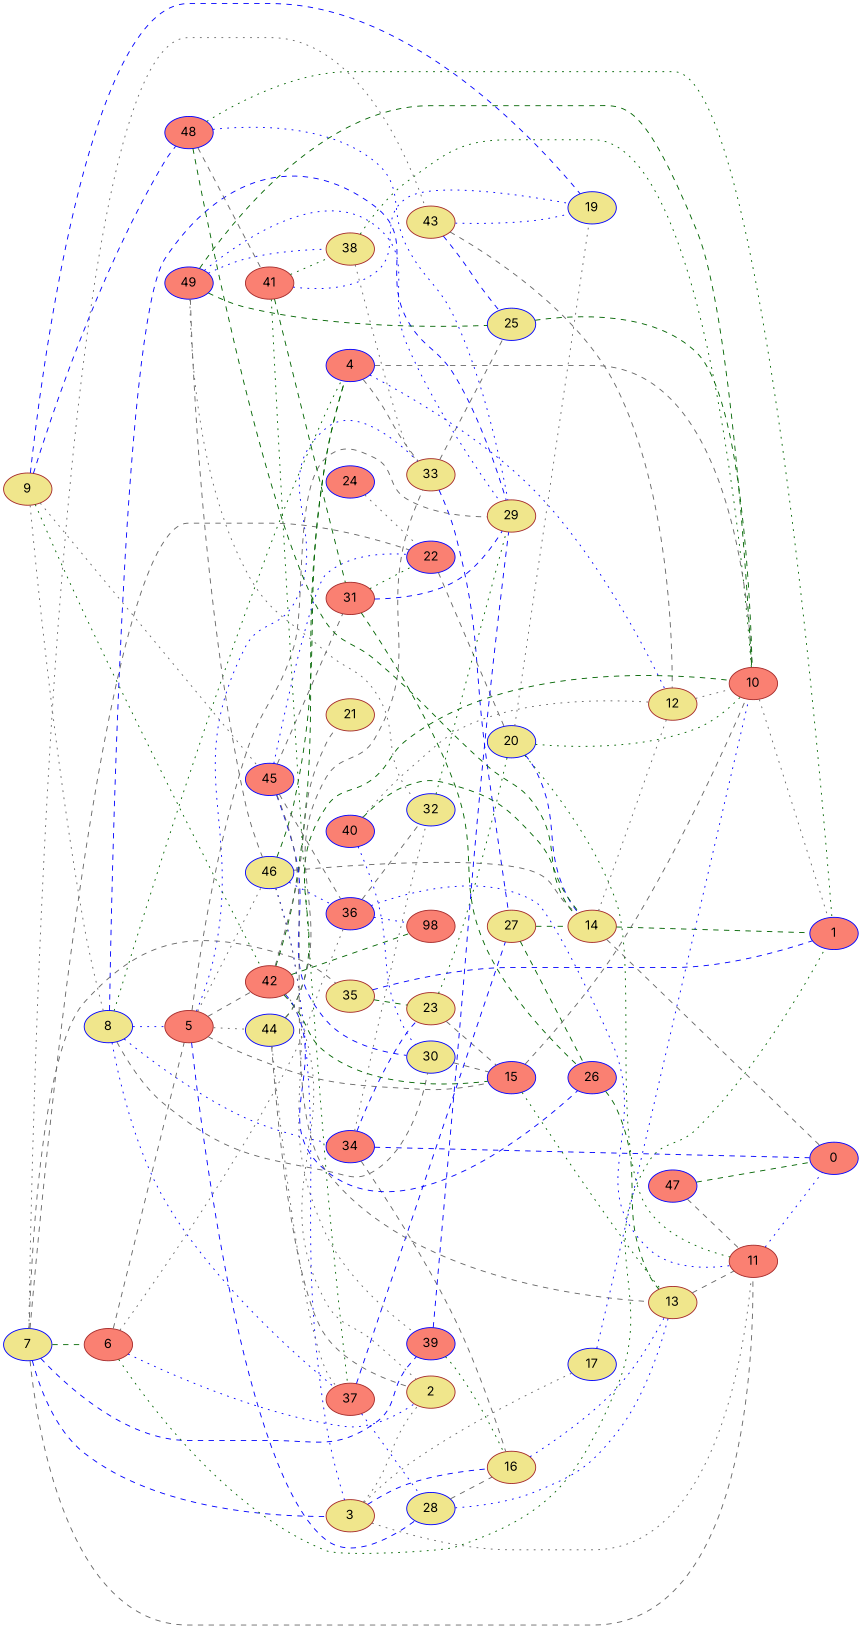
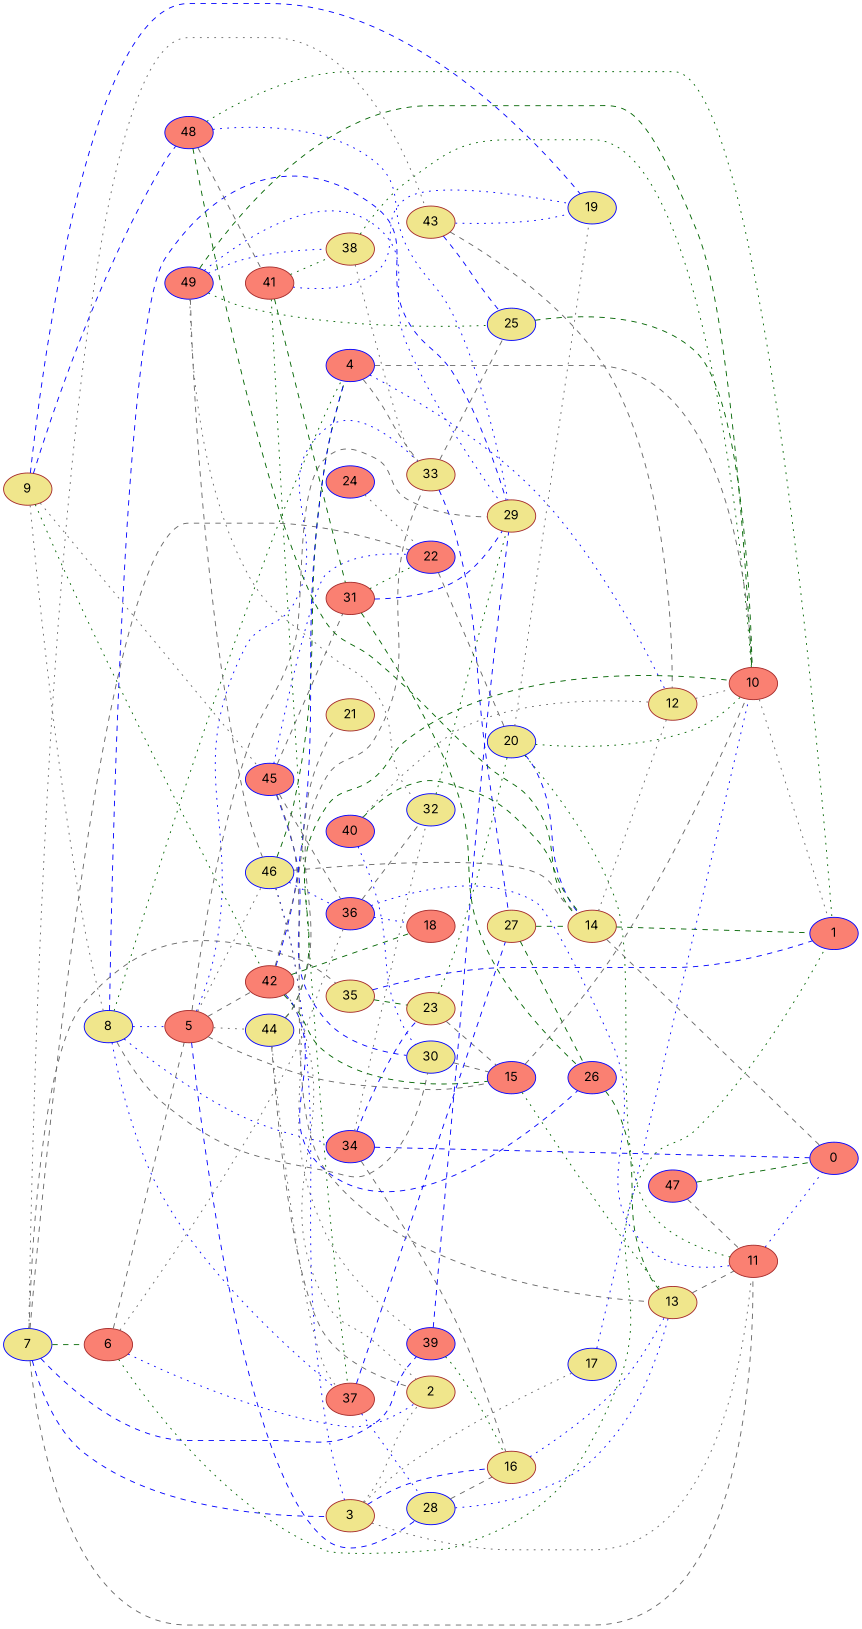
  digraph {
    fontname=Inter
    rankdir=LR
    node [color=blue fillcolor=khaki fontname=Inter style=filled]
    edge [color=gray40 dir=none fontname=Inter style=dashed]
    38 [color=brown]
    10 [color=brown fillcolor=salmon]
    33 [color=brown]
    1 [fillcolor=salmon]
    24 [fillcolor=salmon]
    22 [fillcolor=salmon]
    20
    34 [fillcolor=salmon]
    0 [fillcolor=salmon]
    23 [color=brown]
    16 [color=brown]
    32
    14 [color=brown]
    12 [color=brown]
    8
    37 [color=brown fillcolor=salmon]
    30
    29 [color=brown]
    5 [color=brown fillcolor=salmon]
    4 [fillcolor=salmon]
    28
    27 [color=brown]
    15 [fillcolor=salmon]
    11 [color=brown fillcolor=salmon]
    19
    40 [fillcolor=salmon]
    43 [color=brown]
    25
    35 [color=brown]
    31 [color=brown fillcolor=salmon]
    26 [fillcolor=salmon]
    13 [color=brown]
    46
    36 [fillcolor=salmon]
    3 [color=brown]
    39 [fillcolor=salmon]
-   18 [color=brown fillcolor=salmon label=98]
+   18 [color=brown fillcolor=salmon]
    7
    6 [color=brown fillcolor=salmon]
    47 [fillcolor=salmon]
    42 [color=brown fillcolor=salmon]
    44
    2 [color=brown]
    21 [color=brown]
    17
    45 [fillcolor=salmon]
    48 [fillcolor=salmon]
    41 [color=brown fillcolor=salmon]
    9 [color=brown]
    49 [fillcolor=salmon]
    subgraph sub_1 {
      38
      10
      33
      1
      24
      22
      20
      34
      0
      23
      16
      32
      14
      12
      8
      37
      30
      29
      5
      4
      28
      27
      15
      11
      19
      40
      43
      25
      35
      31
      26
      13
      46
      36
      3
      39
      18
      7
      6
      47
      42
      44
      2
      21
      17
      45
      48
      41
      9
      49
    }
    38 -> 10 [color=darkgreen style=dotted]
    38 -> 33 [style=dotted]
    10 -> 1 [style=dotted]
    33 -> 27 [color=blue]
    33 -> 25
    24 -> 22 [style=dotted]
    22 -> 20
    20 -> 10 [color=darkgreen style=dotted]
    20 -> 14 [color=blue]
    20 -> 11 [color=darkgreen style=dotted]
    20 -> 19 [style=dotted]
    34 -> 0 [color=blue]
    34 -> 23 [color=blue]
    34 -> 16
    34 -> 32 [style=dotted]
    23 -> 20 [color=darkgreen style=dotted]
    23 -> 15
    16 -> 13 [color=blue style=dotted]
    32 -> 29 [color=darkgreen style=dotted]
    14 -> 1 [color=darkgreen]
    14 -> 0
    14 -> 12 [style=dotted]
    12 -> 10 [style=dotted]
    8 -> 34 [color=blue style=dotted]
    8 -> 37 [color=blue style=dotted]
    8 -> 30
    8 -> 29 [color=blue]
    8 -> 5 [color=blue style=dotted]
    8 -> 4 [color=darkgreen style=dotted]
    37 -> 28 [color=blue style=dotted]
    37 -> 27 [color=blue]
    30 -> 15
    5 -> 33 [color=blue style=dotted]
    5 -> 29
    5 -> 28 [color=blue]
    5 -> 15
    5 -> 46 [style=dotted]
    5 -> 42
    5 -> 44 [style=dotted]
    4 -> 10
    4 -> 33
    4 -> 12 [color=blue style=dotted]
    28 -> 16
    28 -> 13 [color=blue style=dotted]
    27 -> 14 [color=darkgreen]
    27 -> 26 [color=darkgreen]
    15 -> 10
    15 -> 13 [color=darkgreen style=dotted]
    11 -> 0 [color=blue style=dotted]
    40 -> 14 [color=darkgreen]
    40 -> 12 [style=dotted]
    40 -> 30 [color=blue style=dotted]
    43 -> 12
    43 -> 19 [color=blue style=dotted]
    43 -> 25 [color=blue]
    25 -> 10 [color=darkgreen]
    35 -> 1 [color=blue]
    35 -> 23 [color=darkgreen]
    31 -> 22 [color=darkgreen style=dotted]
    31 -> 29 [color=blue]
    31 -> 26 [color=darkgreen]
    26 -> 13 [color=darkgreen]
    13 -> 11
    46 -> 14
    46 -> 4 [color=darkgreen]
    46 -> 36 [color=blue style=dotted]
    46 -> 3 [color=blue style=dotted]
    46 -> 39 [style=dotted]
    36 -> 32
    36 -> 11 [color=blue style=dotted]
    36 -> 18 [color=blue style=dotted]
    3 -> 16 [color=blue]
    3 -> 11 [style=dotted]
    3 -> 2 [style=dotted]
    3 -> 17 [style=dotted]
    39 -> 16 [color=darkgreen style=dotted]
    39 -> 29 [color=blue]
    7 -> 22
    7 -> 11
    7 -> 43 [style=dotted]
    7 -> 35
    7 -> 3 [color=blue]
    7 -> 39 [color=blue]
    7 -> 6 [color=darkgreen]
    6 -> 1 [color=darkgreen style=dotted]
    6 -> 5
    6 -> 36 [style=dotted]
    6 -> 2 [color=blue style=dotted]
    47 -> 0 [color=darkgreen]
    47 -> 11
-   42 -> 4 [color=darkgreen]
+   42 -> 4 [color=blue]
    42 -> 15 [color=darkgreen]
    42 -> 26 [color=blue]
    42 -> 18 [color=darkgreen]
    42 -> 2 [style=dotted]
    42 -> 21
    44 -> 10 [color=darkgreen]
    44 -> 33
    44 -> 37 [style=dotted]
    44 -> 2
    17 -> 10 [color=blue style=dotted]
    45 -> 22 [color=blue style=dotted]
    45 -> 30 [color=blue]
    45 -> 31
    45 -> 13
    45 -> 36
    48 -> 1 [color=darkgreen style=dotted]
    48 -> 14 [color=darkgreen]
    48 -> 29 [color=blue style=dotted]
    48 -> 41
    41 -> 38 [color=darkgreen style=dotted]
    41 -> 37 [color=darkgreen style=dotted]
    41 -> 19 [color=blue style=dotted]
    41 -> 31 [color=darkgreen]
    9 -> 8 [style=dotted]
    9 -> 19 [color=blue]
    9 -> 42 [color=darkgreen style=dotted]
    9 -> 45 [style=dotted]
    9 -> 48 [color=blue]
    49 -> 38 [color=blue style=dotted]
    49 -> 10 [color=darkgreen]
    49 -> 32 [style=dotted]
    49 -> 29 [color=blue style=dotted]
-   49 -> 25 [color=darkgreen]
+   49 -> 25 [color=darkgreen style=dotted]
    49 -> 46
  }
